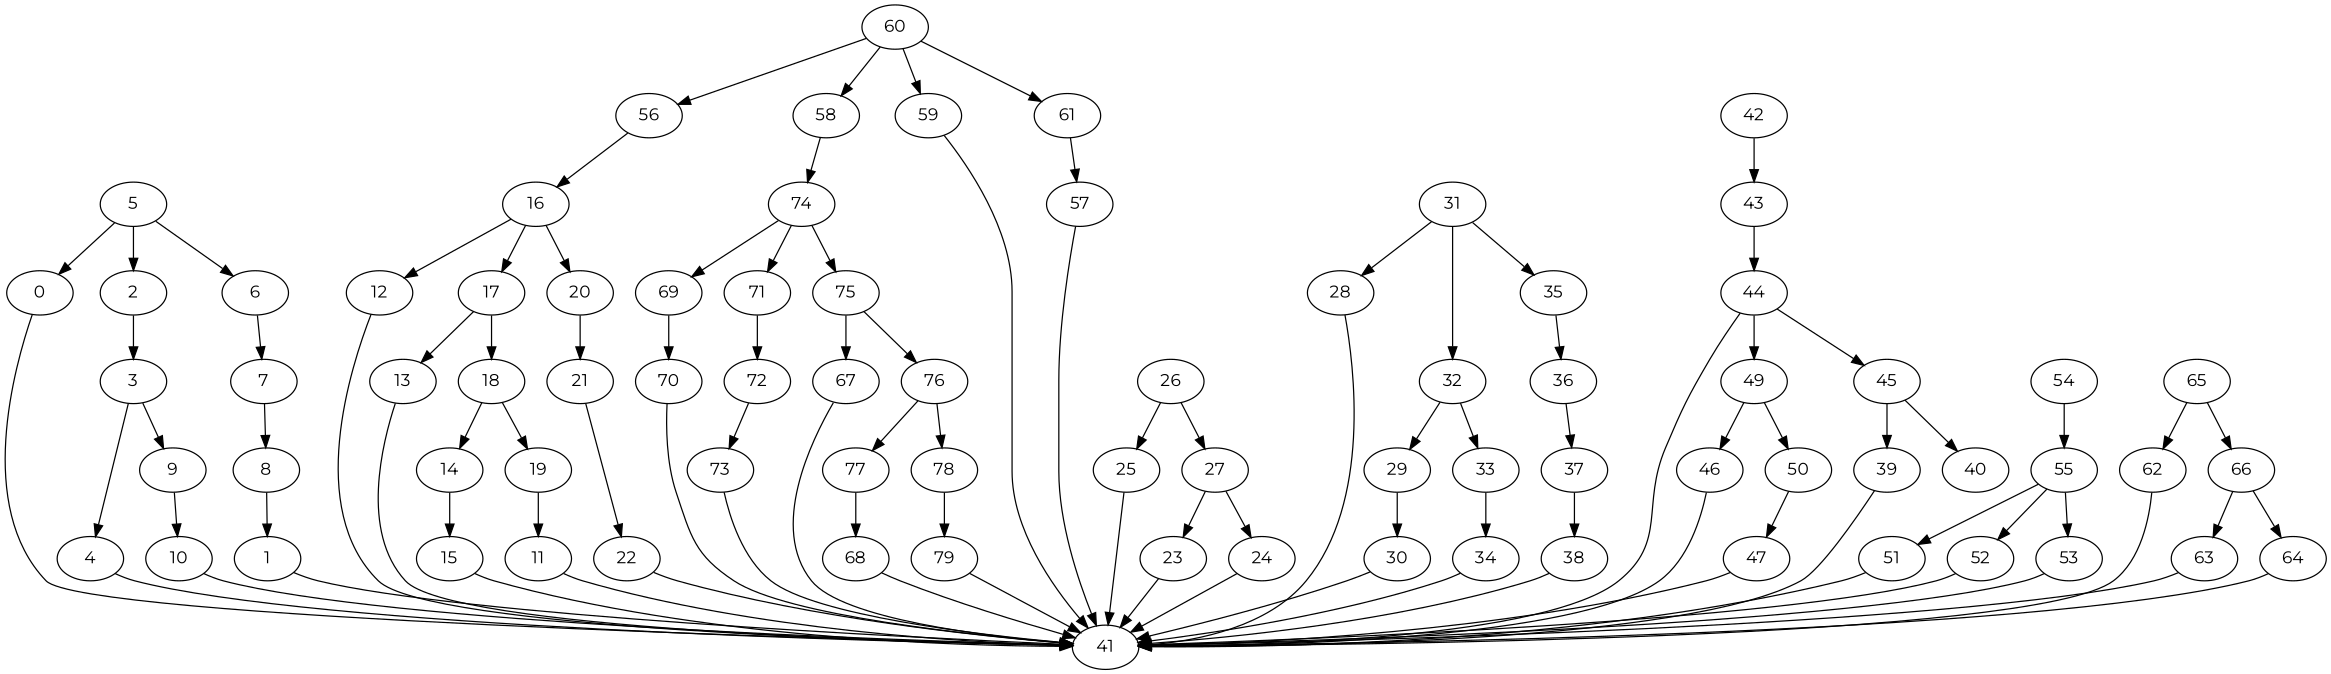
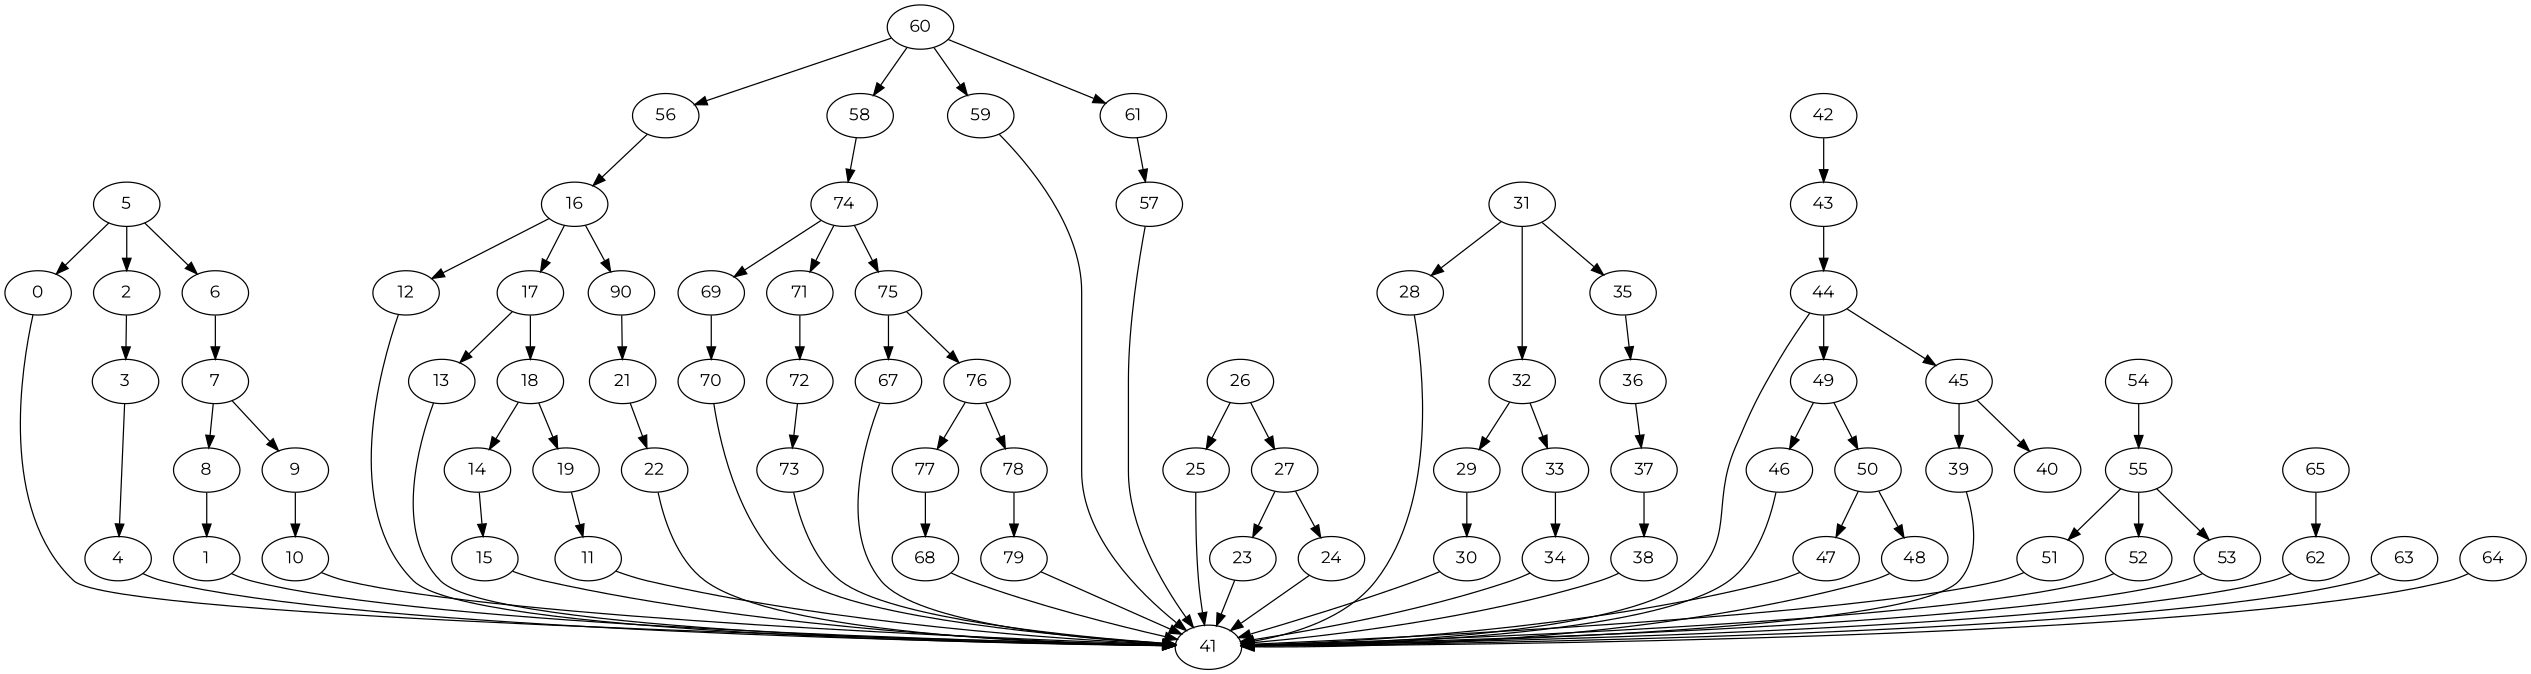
  strict digraph {
    fontname=Montserrat
    node [exec=118 fontname=Montserrat]
    edge [comm=15 fontname=Montserrat]
    0 [exec=149]
    41 [exec=143]
    1 [exec=160]
    2 [exec=50]
    3 [exec=164]
    4
    5 [exec=108]
    6 [exec=76]
    7 [exec=131]
    8 [exec=57]
    9 [exec=55]
    10 [exec=56]
    11 [exec=185]
    12 [exec=106]
    13 [exec=162]
    14 [exec=176]
    15 [exec=191]
    16 [exec=109]
    17 [exec=138]
-   20 [exec=167]
+   20 [exec=167 label=90]
    18 [exec=109]
    21 [exec=124]
    19 [exec=106]
    22 [exec=55]
    23 [exec=144]
    24 [exec=175]
    25 [exec=57]
    26 [exec=170]
    27 [exec=61]
    28 [exec=101]
    29 [exec=188]
    30 [exec=190]
    31 [exec=109]
    32 [exec=153]
    35 [exec=197]
    33 [exec=181]
    36 [exec=140]
    34 [exec=138]
    37 [exec=167]
    38
    39 [exec=64]
    40 [exec=173]
    46 [exec=53]
    49
    50 [exec=78]
    42 [exec=195]
    43 [exec=191]
    44 [exec=101]
    45 [exec=179]
    47 [exec=121]
+   48 [exec=113]
    51 [exec=185]
    52 [exec=93]
    53 [exec=119]
    54 [exec=125]
    55 [exec=166]
    56 [exec=137]
    57 [exec=157]
    58 [exec=98]
    74 [exec=101]
    69 [exec=167]
    71 [exec=180]
    75 [exec=138]
    59 [exec=116]
    60 [exec=77]
    61 [exec=114]
    62 [exec=128]
    63 [exec=68]
    64 [exec=69]
    65 [exec=129]
-   66 [exec=126]
    67 [exec=105]
    68 [exec=195]
    70 [exec=93]
    72 [exec=59]
    73 [exec=146]
    76 [exec=75]
    77 [exec=102]
    78 [exec=196]
    79 [exec=160]
    0 -> 41 [comm=12]
    1 -> 41 [comm=10]
    2 -> 3 [comm=8]
    3 -> 4 [comm=18]
    4 -> 41 [comm=17]
    5 -> 0 [comm=13]
    5 -> 2 [comm=20]
    5 -> 6 [comm=14]
    6 -> 7
    7 -> 8 [comm=8]
-   3 -> 9 [comm=11]
+   7 -> 9 [comm=11]
    8 -> 1
    9 -> 10 [comm=6]
    10 -> 41 [comm=5]
    11 -> 41 [comm=5]
    12 -> 41 [comm=14]
    13 -> 41
    14 -> 15 [comm=19]
    15 -> 41 [comm=17]
    16 -> 12 [comm=17]
    16 -> 17
    16 -> 20 [comm=7]
    17 -> 13
    17 -> 18 [comm=7]
    20 -> 21 [comm=11]
    18 -> 14 [comm=8]
    18 -> 19 [comm=19]
    21 -> 22 [comm=20]
    19 -> 11 [comm=13]
    22 -> 41 [comm=16]
    23 -> 41 [comm=13]
    24 -> 41 [comm=10]
    25 -> 41 [comm=11]
    26 -> 25 [comm=11]
    26 -> 27 [comm=14]
    27 -> 23 [comm=12]
    27 -> 24 [comm=16]
    28 -> 41 [comm=7]
    29 -> 30 [comm=13]
    30 -> 41 [comm=7]
    31 -> 28 [comm=7]
    31 -> 32 [comm=19]
    31 -> 35
    32 -> 29 [comm=17]
    32 -> 33 [comm=12]
    35 -> 36
    33 -> 34 [comm=14]
    36 -> 37 [comm=10]
    34 -> 41 [comm=6]
    37 -> 38
    38 -> 41 [comm=14]
    39 -> 41 [comm=12]
    46 -> 41 [comm=17]
    49 -> 46 [comm=7]
    49 -> 50 [comm=7]
    50 -> 47 [comm=5]
+   50 -> 48 [comm=5]
    42 -> 43 [comm=8]
    43 -> 44 [comm=7]
    44 -> 41 [comm=12]
    44 -> 49
    44 -> 45 [comm=12]
    45 -> 39 [comm=5]
    45 -> 40 [comm=12]
    47 -> 41 [comm=7]
+   48 -> 41 [comm=13]
    51 -> 41 [comm=14]
    52 -> 41 [comm=16]
    53 -> 41 [comm=20]
    54 -> 55 [comm=20]
    55 -> 51 [comm=9]
    55 -> 52 [comm=8]
    55 -> 53
    56 -> 16 [comm=7]
    57 -> 41 [comm=10]
    58 -> 74 [comm=10]
    74 -> 69 [comm=18]
    74 -> 71 [comm=13]
    74 -> 75 [comm=19]
    69 -> 70 [comm=10]
    71 -> 72 [comm=12]
    75 -> 67 [comm=19]
    75 -> 76 [comm=19]
    59 -> 41 [comm=9]
    60 -> 56
    60 -> 58 [comm=14]
    60 -> 59 [comm=8]
    60 -> 61 [comm=9]
    61 -> 57 [comm=14]
    62 -> 41 [comm=9]
    63 -> 41 [comm=11]
    64 -> 41 [comm=9]
    65 -> 62
-   65 -> 66 [comm=6]
-   66 -> 63 [comm=11]
-   66 -> 64 [comm=10]
    67 -> 41 [comm=14]
    68 -> 41 [comm=18]
    70 -> 41 [comm=6]
    72 -> 73 [comm=13]
    73 -> 41 [comm=7]
    76 -> 77 [comm=5]
    76 -> 78 [comm=17]
    77 -> 68
    78 -> 79 [comm=10]
    79 -> 41 [comm=13]
  }
